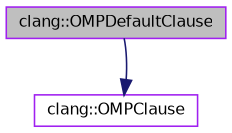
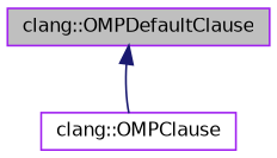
  digraph {
    node [color=purple fontname=Helvetica fontsize=10 shape=record]
    n1 [fillcolor=grey75 fontcolor=black height=0.2 label="clang::OMPDefaultClause" style=filled width=0.4]
    n2 [height=0.2 label="clang::OMPClause" width=0.4]
-   n2 -> n1 [color=midnightblue dir=back fontname=Helvetica fontsize=10 labelfontname=Helvetica labelfontsize=10 style=solid]
+   n1 -> n2 [color=midnightblue dir=back fontname=Helvetica fontsize=10 labelfontname=Helvetica labelfontsize=10 style=solid]
  }
